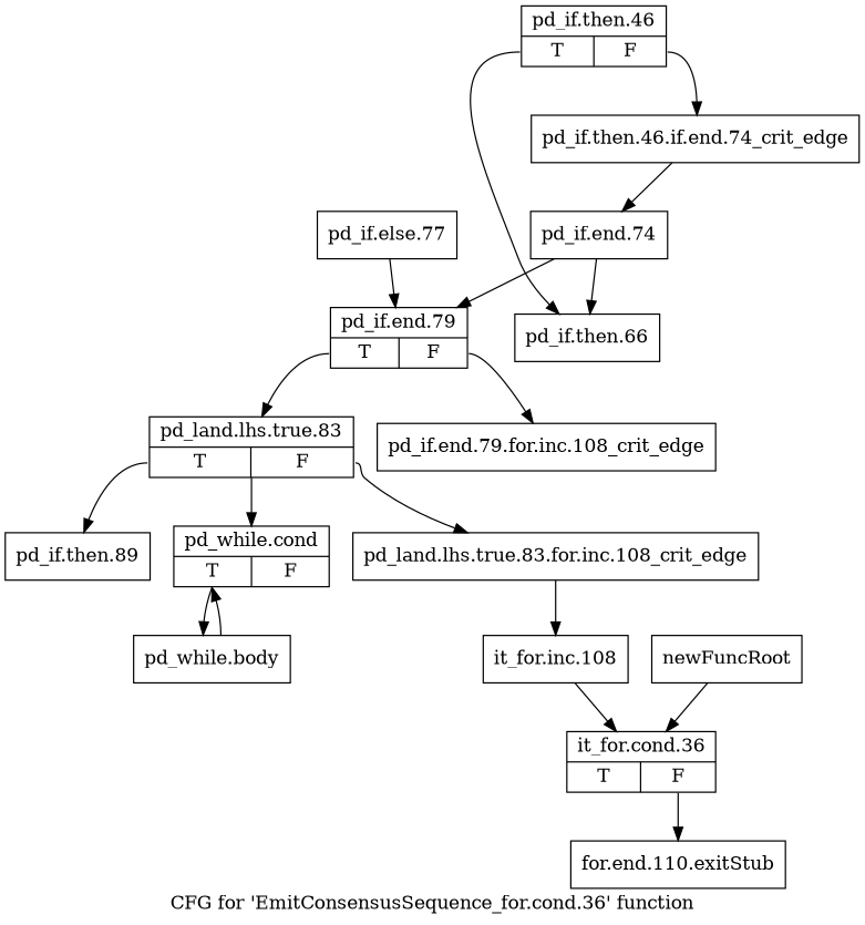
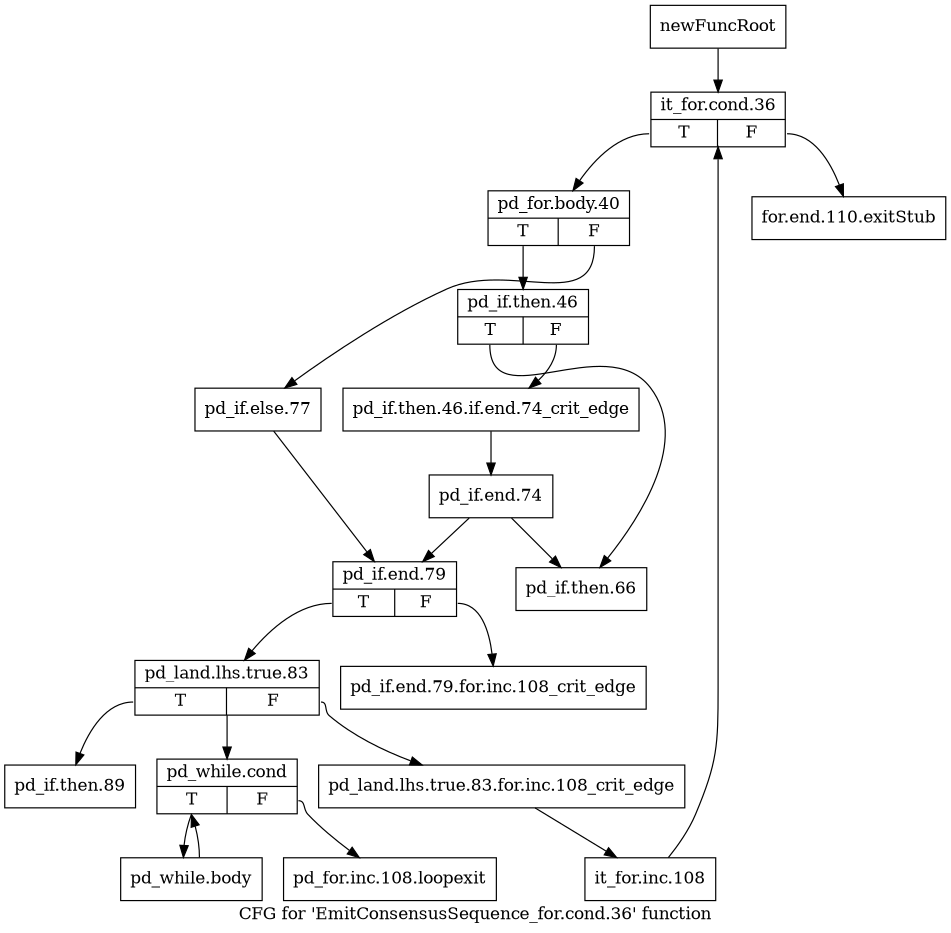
  digraph {
    label="CFG for 'EmitConsensusSequence_for.cond.36' function"
    node [shape=record]
    n1 [label="{newFuncRoot}"]
    n2 [label="{it_for.cond.36|{<s0>T|<s1>F}}"]
    n3 [label="{for.end.110.exitStub}"]
+   n4 [label="{pd_for.body.40|{<s0>T|<s1>F}}"]
    n5 [label="{pd_if.then.46|{<s0>T|<s1>F}}"]
    n6 [label="{pd_if.else.77}"]
    n7 [label="{pd_if.then.66}"]
    n8 [label="{pd_if.then.46.if.end.74_crit_edge}"]
    n9 [label="{pd_if.end.79|{<s0>T|<s1>F}}"]
    n10 [label="{pd_if.end.74}"]
    n11 [label="{pd_land.lhs.true.83|{<s0>T|<s1>F}}"]
    n12 [label="{pd_if.end.79.for.inc.108_crit_edge}"]
    n13 [label="{pd_if.then.89}"]
    n14 [label="{pd_land.lhs.true.83.for.inc.108_crit_edge}"]
    n15 [label="{pd_while.cond|{<s0>T|<s1>F}}"]
    n16 [label="{it_for.inc.108}"]
    n17 [label="{pd_while.body}"]
+   n18 [label="{pd_for.inc.108.loopexit}"]
    n1 -> n2
    n2 -> n3 [tailport=s1]
+   n2 -> n4 [tailport=s0]
+   n4 -> n5 [tailport=s0]
+   n4 -> n6 [tailport=s1]
    n5 -> n7 [tailport=s0]
    n5 -> n8 [tailport=s1]
    n6 -> n9
    n8 -> n10
    n9 -> n11 [tailport=s0]
    n9 -> n12 [tailport=s1]
    n10 -> n7
    n10 -> n9
    n11 -> n13 [tailport=s0]
    n11 -> n14 [tailport=s1]
    n11 -> n15
    n14 -> n16
    n15 -> n17 [tailport=s0]
+   n15 -> n18 [tailport=s1]
    n16 -> n2
    n17 -> n15
  }
